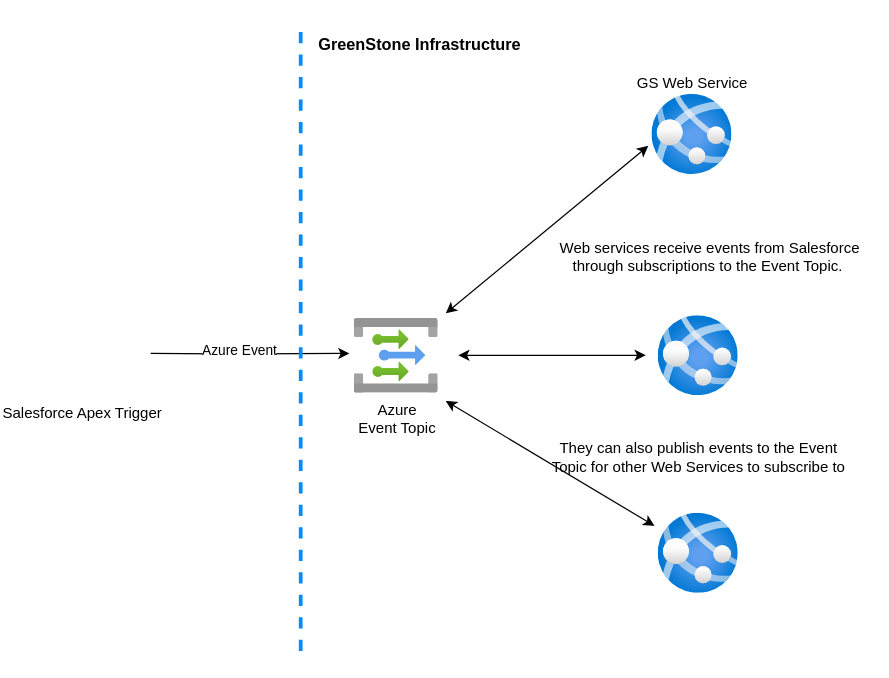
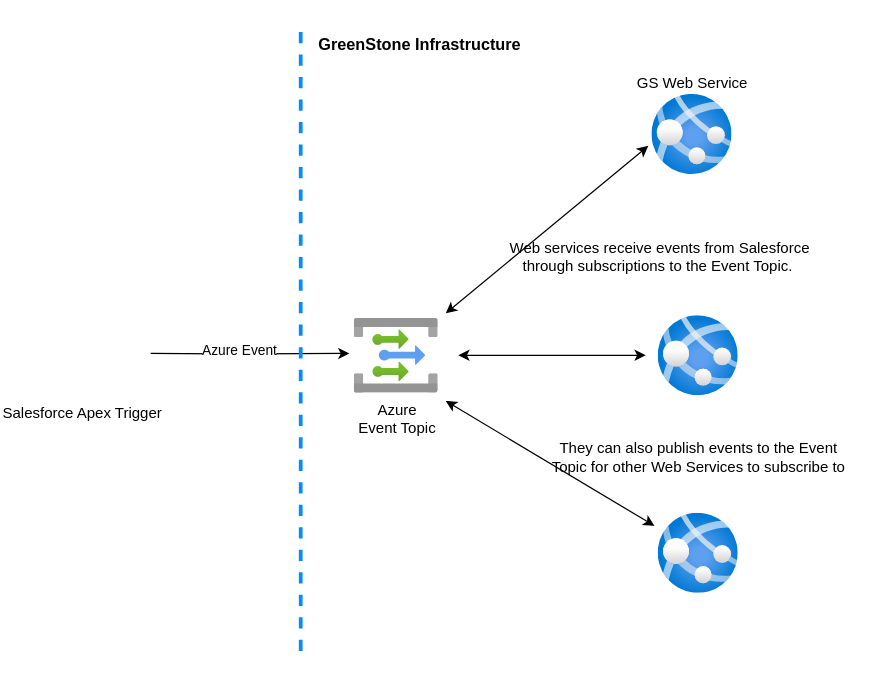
  <mxCell id="0" />
  <mxCell id="1" parent="0" />
  <mxCell id="2" value="&lt;div&gt;Azure &lt;br&gt;&lt;/div&gt;&lt;div&gt;Event Topic&lt;/div&gt;" style="aspect=fixed;html=1;points=[];align=center;image;fontSize=12;image=img/lib/azure2/integration/Event_Grid_Topics.svg;" parent="1" vertex="1"><mxGeometry x="283" y="254" width="67" height="60" as="geometry" /></mxCell>
  <mxCell id="3" value="GS Web Service" style="aspect=fixed;html=1;points=[];align=center;image;fontSize=12;image=img/lib/azure2/compute/App_Services.svg;labelPosition=center;verticalLabelPosition=top;verticalAlign=bottom;" parent="1" vertex="1"><mxGeometry x="521" y="75" width="64" height="64" as="geometry" /></mxCell>
  <mxCell id="4" value="" style="aspect=fixed;html=1;points=[];align=center;image;fontSize=12;image=img/lib/azure2/compute/App_Services.svg;" parent="1" vertex="1"><mxGeometry x="526" y="252" width="64" height="64" as="geometry" /></mxCell>
  <mxCell id="5" value="" style="aspect=fixed;html=1;points=[];align=center;image;fontSize=12;image=img/lib/azure2/compute/App_Services.svg;" parent="1" vertex="1"><mxGeometry x="526" y="410" width="64" height="64" as="geometry" /></mxCell>
  <mxCell id="6" style="edgeStyle=orthogonalEdgeStyle;rounded=0;orthogonalLoop=1;jettySize=auto;html=1;entryX=-0.06;entryY=0.467;entryDx=0;entryDy=0;entryPerimeter=0;" parent="1" target="2" edge="1"><mxGeometry relative="1" as="geometry"><mxPoint x="120" y="282" as="sourcePoint" /></mxGeometry></mxCell>
  <mxCell id="7" value="Azure Event" style="edgeLabel;html=1;align=center;verticalAlign=middle;resizable=0;points=[];" parent="6" vertex="1" connectable="0"><mxGeometry x="0.149" y="1" relative="1" as="geometry"><mxPoint x="-21" y="-1.01" as="offset" /></mxGeometry></mxCell>
  <mxCell id="8" value="Salesforce Apex Trigger" style="shape=image;imageAspect=0;aspect=fixed;verticalLabelPosition=bottom;verticalAlign=top;image=https://external-content.duckduckgo.com/iu/?u=https%3A%2F%2Fupload.wikimedia.org%2Fwikipedia%2Fen%2Fthumb%2F8%2F83%2FSalesforce_logo.svg%2F1200px-Salesforce_logo.svg.png&amp;f=1&amp;nofb=1;" parent="1" vertex="1"><mxGeometry x="20" y="252" width="91.42" height="64" as="geometry" /></mxCell>
  <mxCell id="9" value="" style="endArrow=classic;startArrow=classic;html=1;" parent="1" edge="1"><mxGeometry width="50" height="50" relative="1" as="geometry"><mxPoint x="366" y="283.5" as="sourcePoint" /><mxPoint x="516" y="283.5" as="targetPoint" /></mxGeometry></mxCell>
  <mxCell id="10" value="" style="endArrow=classic;startArrow=classic;html=1;entryX=-0.047;entryY=0.641;entryDx=0;entryDy=0;entryPerimeter=0;" parent="1" target="3" edge="1"><mxGeometry width="50" height="50" relative="1" as="geometry"><mxPoint x="356" y="250" as="sourcePoint" /><mxPoint x="456" y="170" as="targetPoint" /></mxGeometry></mxCell>
  <mxCell id="11" value="" style="endArrow=classic;startArrow=classic;html=1;entryX=-0.047;entryY=0.156;entryDx=0;entryDy=0;entryPerimeter=0;" parent="1" target="5" edge="1"><mxGeometry width="50" height="50" relative="1" as="geometry"><mxPoint x="356" y="320" as="sourcePoint" /><mxPoint x="446" y="410" as="targetPoint" /></mxGeometry></mxCell>
- <mxCell id="12" value="Web services receive events from Salesforce through subscriptions to the Event Topic.&amp;nbsp; " style="text;html=1;strokeColor=none;fillColor=none;align=center;verticalAlign=middle;whiteSpace=wrap;rounded=0;" parent="1" vertex="1"><mxGeometry x="446" y="190" width="243" height="30" as="geometry" /></mxCell>
+ <mxCell id="12" value="Web services receive events from Salesforce through subscriptions to the Event Topic.&amp;nbsp; " style="text;html=1;strokeColor=none;fillColor=none;align=center;verticalAlign=middle;whiteSpace=wrap;rounded=0;" parent="1" vertex="1"><mxGeometry x="406" y="190" width="243" height="30" as="geometry" /></mxCell>
  <mxCell id="13" value="They can also publish events to the Event Topic for other Web Services to subscribe to" style="text;html=1;strokeColor=none;fillColor=none;align=center;verticalAlign=middle;whiteSpace=wrap;rounded=0;" parent="1" vertex="1"><mxGeometry x="436.5" y="345" width="243" height="40" as="geometry" /></mxCell>
  <mxCell id="14" value="" style="endArrow=none;dashed=1;html=1;fontColor=#058AFF;strokeColor=#058AFF;strokeWidth=3;" parent="1" edge="1"><mxGeometry width="50" height="50" relative="1" as="geometry"><mxPoint x="240" y="520" as="sourcePoint" /><mxPoint x="240" y="20" as="targetPoint" /></mxGeometry></mxCell>
  <mxCell id="15" value="GreenStone Infrastructure" style="text;html=1;strokeColor=none;fillColor=none;align=center;verticalAlign=middle;whiteSpace=wrap;rounded=0;fontStyle=1;fontSize=13;" parent="1" vertex="1"><mxGeometry x="250" y="20" width="171.3" height="30" as="geometry" /></mxCell>
